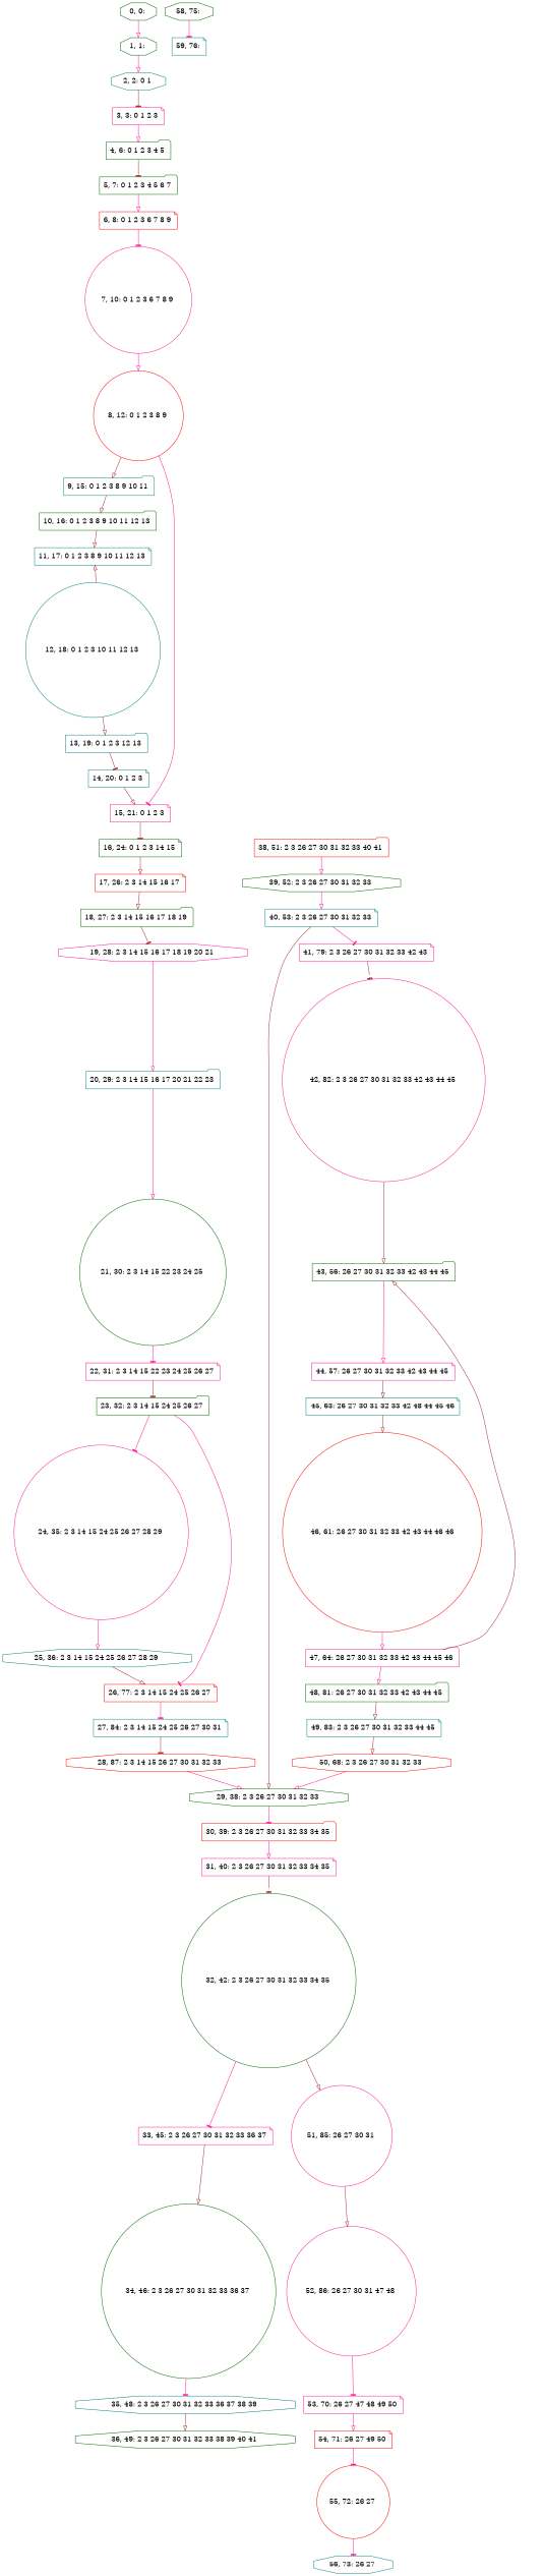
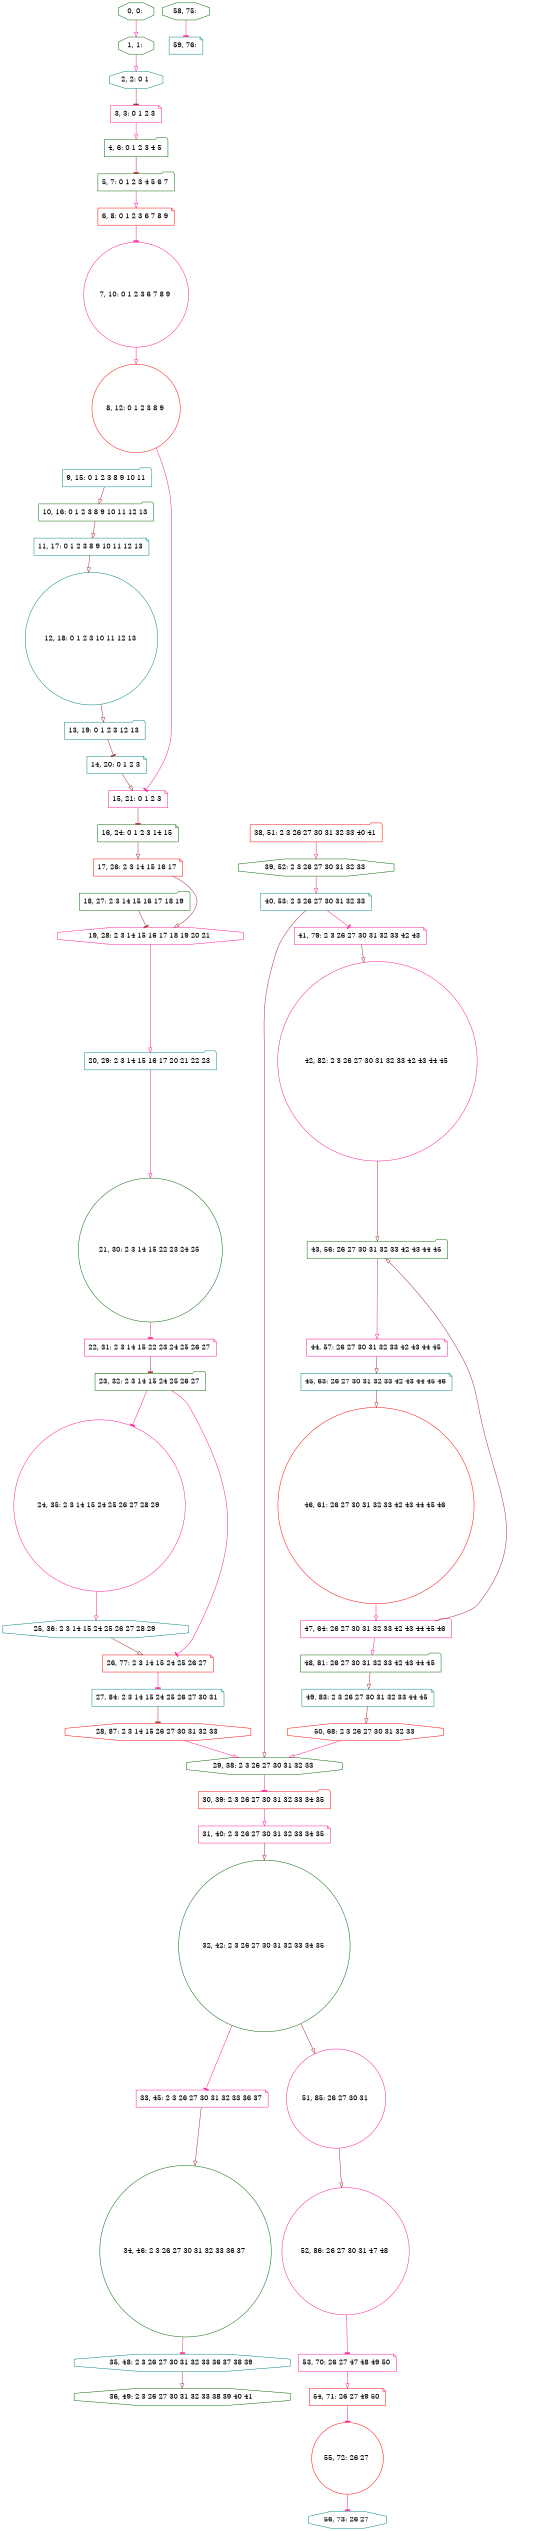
  digraph {
    node [color=darkgreen shape=note]
    edge [arrowhead=onormal color=deeppink]
    n1 [label="0, 0: " shape=octagon]
    n2 [label="1, 1: " shape=octagon]
    n3 [color=teal label="2, 2: 0 1 " shape=octagon]
    n4 [color=deeppink label="3, 3: 0 1 2 3 "]
    n5 [label="4, 6: 0 1 2 3 4 5 " shape=folder]
    n6 [label="5, 7: 0 1 2 3 4 5 6 7 " shape=folder]
    n7 [color=red label="6, 8: 0 1 2 3 6 7 8 9 "]
    n8 [color=deeppink label="7, 10: 0 1 2 3 6 7 8 9 " shape=circle]
    n9 [color=red label="8, 12: 0 1 2 3 8 9 " shape=circle]
    n10 [color=teal label="9, 15: 0 1 2 3 8 9 10 11 " shape=folder]
    n11 [color=deeppink label="15, 21: 0 1 2 3 "]
    n12 [label="10, 16: 0 1 2 3 8 9 10 11 12 13 " shape=folder]
    n13 [label="16, 24: 0 1 2 3 14 15 "]
    n14 [color=teal label="11, 17: 0 1 2 3 8 9 10 11 12 13 "]
    n15 [color=teal label="12, 18: 0 1 2 3 10 11 12 13 " shape=circle]
    n16 [color=teal label="13, 19: 0 1 2 3 12 13 " shape=folder]
    n17 [color=teal label="14, 20: 0 1 2 3 "]
    n18 [color=red label="17, 26: 2 3 14 15 16 17 "]
    n19 [label="18, 27: 2 3 14 15 16 17 18 19 " shape=folder]
    n20 [color=deeppink label="19, 28: 2 3 14 15 16 17 18 19 20 21 " shape=octagon]
    n21 [color=teal label="20, 29: 2 3 14 15 16 17 20 21 22 23 " shape=folder]
    n22 [label="21, 30: 2 3 14 15 22 23 24 25 " shape=circle]
    n23 [color=deeppink label="22, 31: 2 3 14 15 22 23 24 25 26 27 "]
    n24 [label="23, 32: 2 3 14 15 24 25 26 27 " shape=folder]
    n25 [color=deeppink label="24, 35: 2 3 14 15 24 25 26 27 28 29 " shape=circle]
    n26 [color=red label="26, 77: 2 3 14 15 24 25 26 27 "]
    n27 [color=teal label="25, 36: 2 3 14 15 24 25 26 27 28 29 " shape=octagon]
    n28 [color=teal label="27, 84: 2 3 14 15 24 25 26 27 30 31 "]
    n29 [color=red label="28, 87: 2 3 14 15 26 27 30 31 32 33 " shape=octagon]
    n30 [label="29, 38: 2 3 26 27 30 31 32 33 " shape=octagon]
    n31 [color=red label="30, 39: 2 3 26 27 30 31 32 33 34 35 " shape=folder]
    n32 [color=deeppink label="31, 40: 2 3 26 27 30 31 32 33 34 35 "]
    n33 [label="32, 42: 2 3 26 27 30 31 32 33 34 35 " shape=circle]
    n34 [color=deeppink label="33, 45: 2 3 26 27 30 31 32 33 36 37 "]
    n35 [color=deeppink label="51, 85: 26 27 30 31 " shape=circle]
    n36 [label="34, 46: 2 3 26 27 30 31 32 33 36 37 " shape=circle]
    n37 [color=deeppink label="52, 86: 26 27 30 31 47 48 " shape=circle]
    n38 [color=teal label="35, 48: 2 3 26 27 30 31 32 33 36 37 38 39 " shape=octagon]
    n39 [label="36, 49: 2 3 26 27 30 31 32 33 38 39 40 41 " shape=octagon]
    n40 [color=red label="38, 51: 2 3 26 27 30 31 32 33 40 41 " shape=folder]
    n41 [label="39, 52: 2 3 26 27 30 31 32 33 " shape=octagon]
    n42 [color=teal label="40, 53: 2 3 26 27 30 31 32 33 "]
    n43 [color=deeppink label="41, 79: 2 3 26 27 30 31 32 33 42 43 "]
    n44 [color=deeppink label="42, 82: 2 3 26 27 30 31 32 33 42 43 44 45 " shape=circle]
    n45 [label="43, 56: 26 27 30 31 32 33 42 43 44 45 " shape=folder]
    n46 [color=deeppink label="44, 57: 26 27 30 31 32 33 42 43 44 45 "]
-   n47 [color=teal label="45, 63: 26 27 30 31 32 33 42 48 44 45 46"]
-   n48 [color=red label="46, 61: 26 27 30 31 32 33 42 43 44 46 46" shape=circle]
+   n47 [color=teal label="45, 63: 26 27 30 31 32 33 42 43 44 45 46 "]
+   n48 [color=red label="46, 61: 26 27 30 31 32 33 42 43 44 45 46 " shape=circle]
    n49 [color=deeppink label="47, 64: 26 27 30 31 32 33 42 43 44 45 46 " shape=folder]
    n50 [label="48, 81: 26 27 30 31 32 33 42 43 44 45 " shape=folder]
    n51 [color=teal label="49, 83: 2 3 26 27 30 31 32 33 44 45 "]
    n52 [color=red label="50, 68: 2 3 26 27 30 31 32 33 " shape=octagon]
    n53 [color=deeppink label="53, 70: 26 27 47 48 49 50 "]
    n54 [color=red label="54, 71: 26 27 49 50 "]
    n55 [color=red label="55, 72: 26 27 " shape=circle]
    n56 [color=teal label="56, 73: 26 27 " shape=octagon]
    n57 [label="58, 75: " shape=octagon]
    n58 [color=teal label="59, 76: "]
    n1 -> n2
    n2 -> n3
    n3 -> n4 [arrowhead=tee color=brown]
    n4 -> n5
    n5 -> n6 [arrowhead=tee color=brown]
    n6 -> n7
    n7 -> n8 [arrowhead=tee]
    n8 -> n9
-   n9 -> n10 [color=brown]
    n9 -> n11 [arrowhead=tee]
    n10 -> n12 [color=brown]
    n11 -> n13 [arrowhead=tee color=brown]
    n12 -> n14 [color=brown]
    n13 -> n18 [color=brown]
-   n15 -> n14 [color=brown]
+   n14 -> n15 [color=brown]
    n15 -> n16 [color=brown]
    n16 -> n17 [arrowhead=tee color=brown]
    n17 -> n11 [color=brown]
-   n18 -> n19 [color=brown]
+   n18 -> n20 [color=brown]
    n19 -> n20 [arrowhead=tee color=brown]
    n20 -> n21
    n21 -> n22
    n22 -> n23 [arrowhead=tee]
    n23 -> n24 [arrowhead=tee color=brown]
    n24 -> n25 [arrowhead=tee]
    n24 -> n26 [arrowhead=tee]
    n25 -> n27
    n26 -> n28 [arrowhead=tee]
    n27 -> n26 [color=brown]
    n28 -> n29 [arrowhead=tee color=brown]
    n29 -> n30
    n30 -> n31 [arrowhead=tee]
    n31 -> n32
-   n32 -> n33 [arrowhead=tee color=brown]
+   n32 -> n33 [color=brown]
    n33 -> n34 [arrowhead=tee]
    n33 -> n35 [color=brown]
    n34 -> n36 [color=brown]
    n35 -> n37 [color=brown]
    n36 -> n38 [arrowhead=tee]
    n37 -> n53 [arrowhead=tee]
    n38 -> n39 [color=brown]
    n40 -> n41
    n41 -> n42
    n42 -> n30 [color=brown]
    n42 -> n43 [arrowhead=tee]
-   n43 -> n44 [arrowhead=tee color=brown]
+   n43 -> n44 [color=brown]
    n44 -> n45 [color=brown]
    n45 -> n46
    n46 -> n47 [color=brown]
    n47 -> n48 [color=brown]
    n48 -> n49
    n49 -> n45 [color=brown]
    n49 -> n50
    n50 -> n51 [color=brown]
    n51 -> n52 [color=brown]
    n52 -> n30
    n53 -> n54
    n54 -> n55 [arrowhead=tee]
    n55 -> n56 [arrowhead=tee]
    n57 -> n58 [arrowhead=tee]
  }
